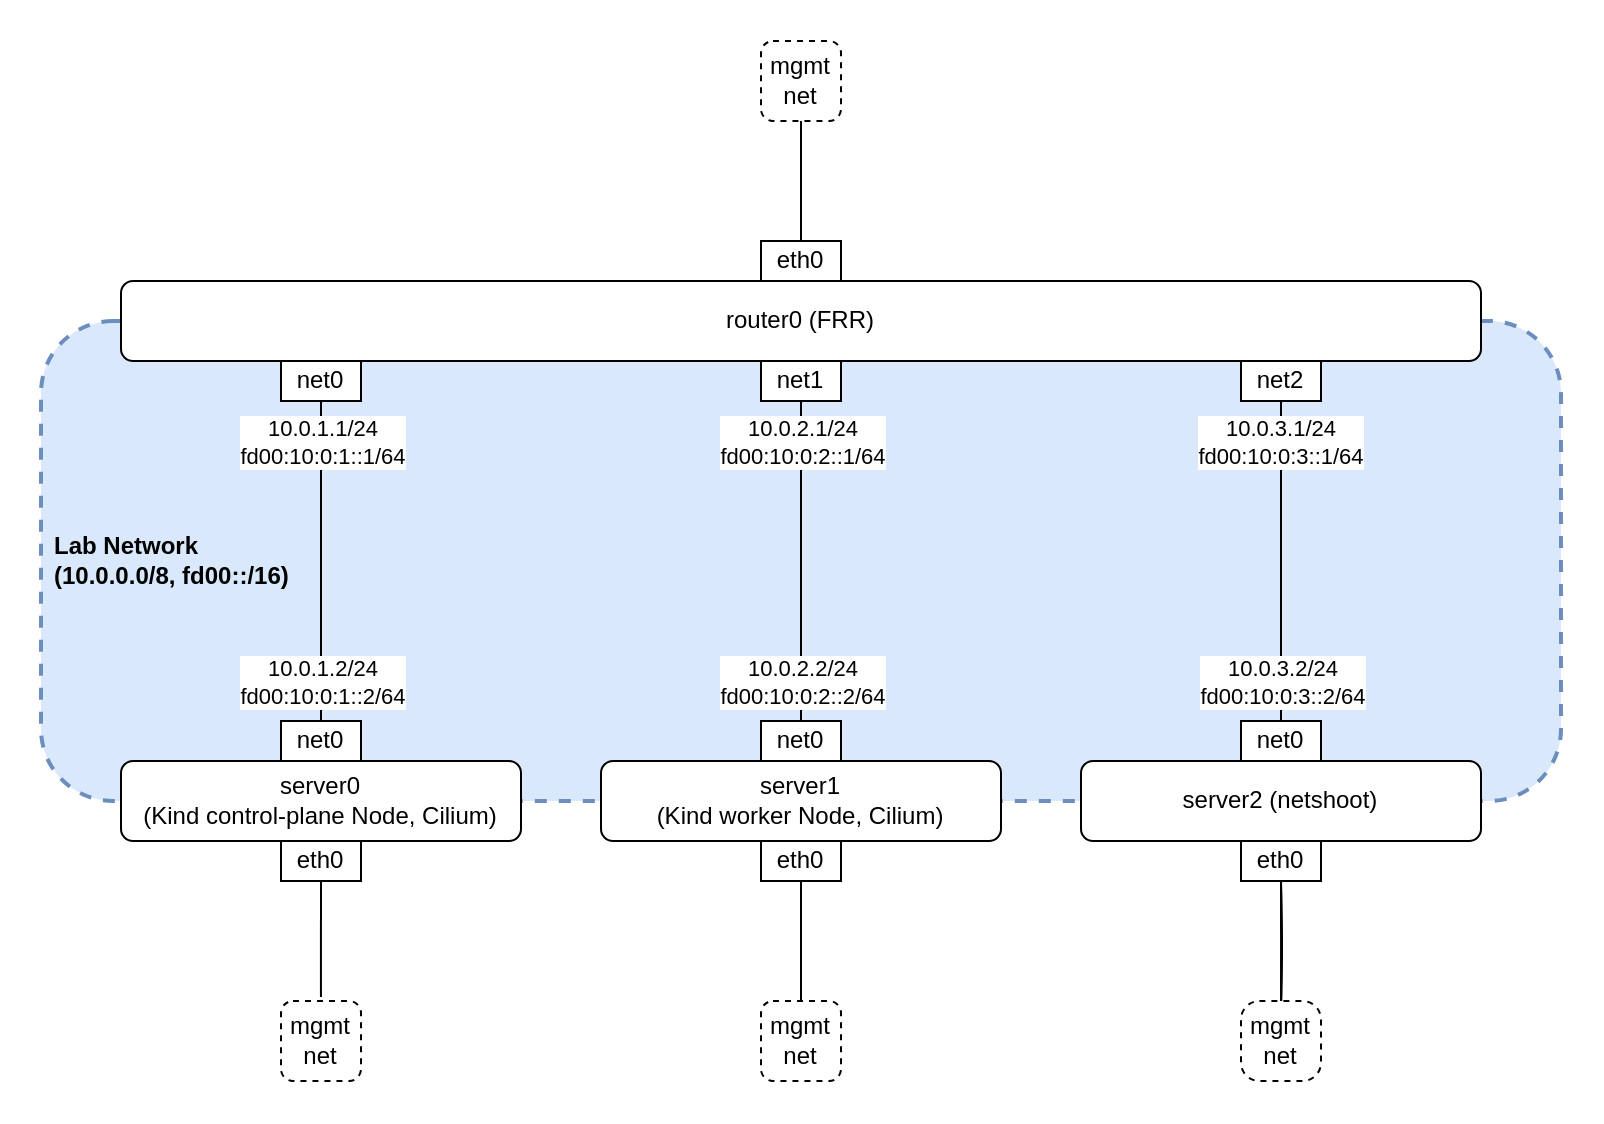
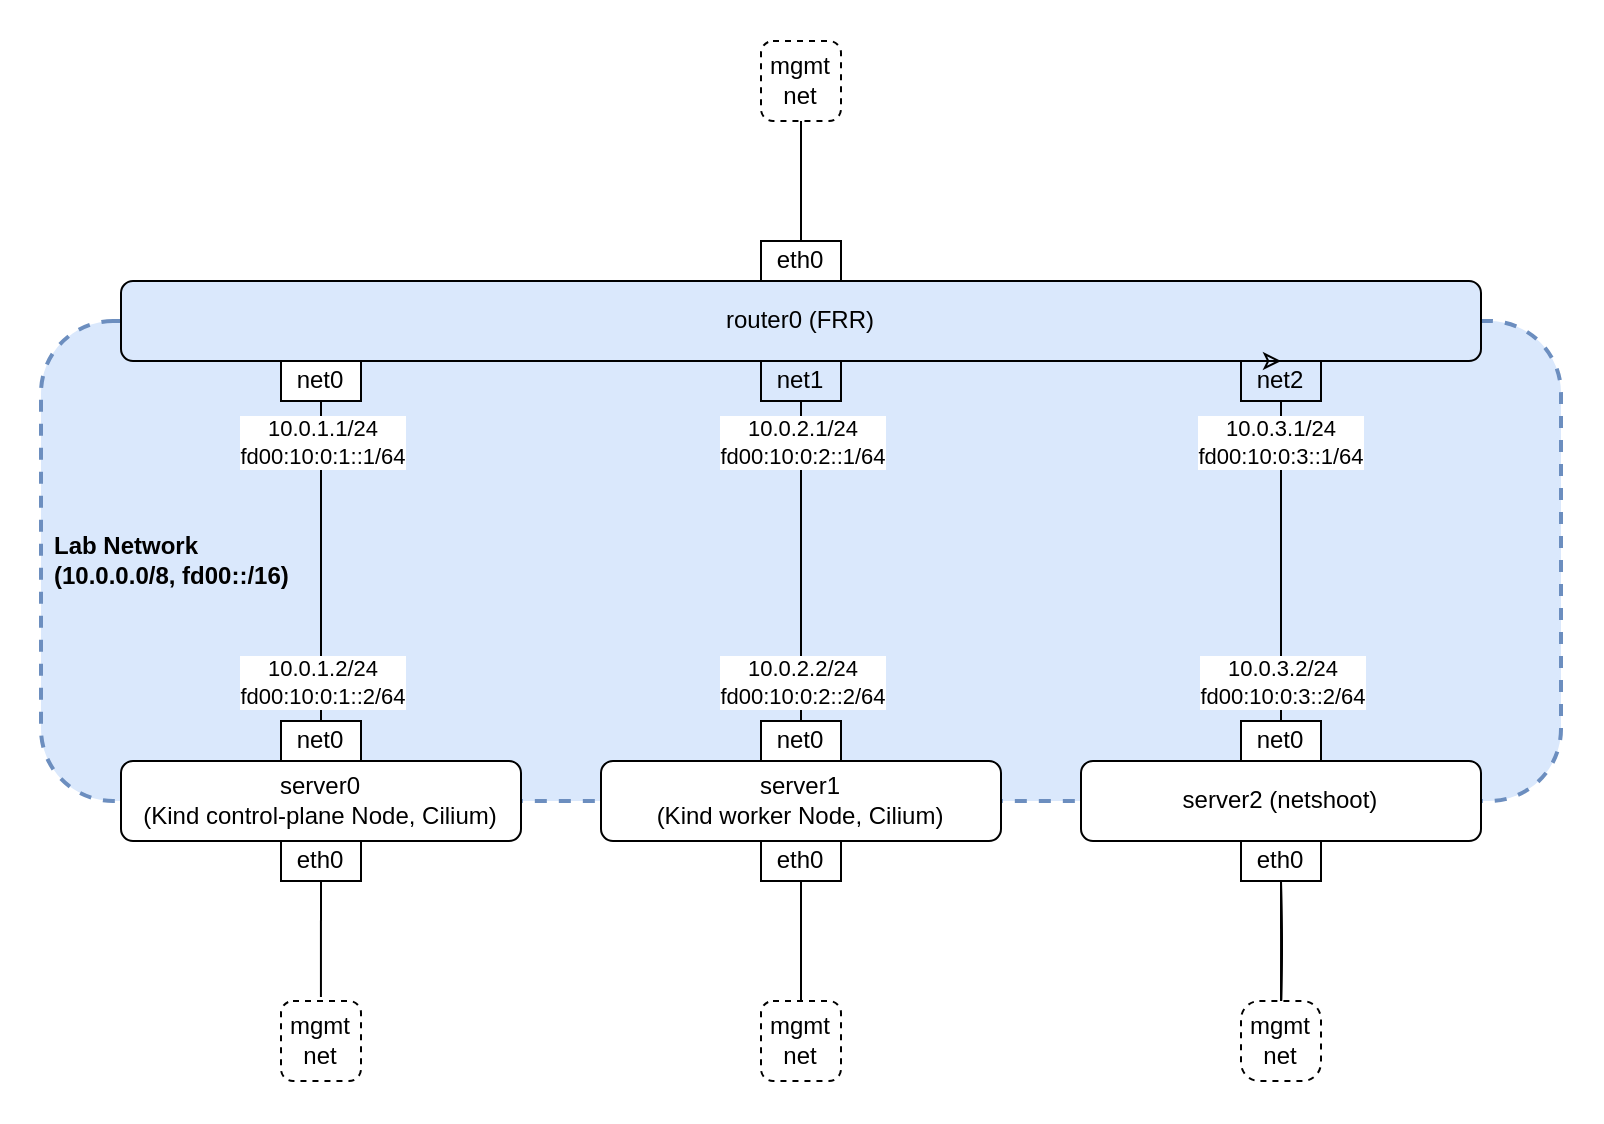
  <mxCell id="0" />
  <mxCell id="1" parent="0" />
  <mxCell id="2" value="&lt;span&gt;Lab Network&lt;br&gt;(10.0.0.0/8, fd00::/16)&lt;/span&gt;" style="rounded=1;whiteSpace=wrap;html=1;dashed=1;fillColor=#dae8fc;align=left;fontStyle=1;strokeWidth=2;spacingLeft=5;strokeColor=#6c8ebf;" parent="1" vertex="1"><mxGeometry x="20" y="160" width="760" height="240" as="geometry" /></mxCell>
  <mxCell id="3" style="rounded=0;orthogonalLoop=1;jettySize=auto;html=1;entryX=0.5;entryY=0;entryDx=0;entryDy=0;endArrow=none;endFill=0;exitX=0.5;exitY=1;exitDx=0;exitDy=0;" parent="1" source="12" target="18" edge="1"><mxGeometry relative="1" as="geometry"><mxPoint x="260" y="210" as="sourcePoint" /></mxGeometry></mxCell>
  <mxCell id="4" value="10.0.1.1/24&lt;br&gt;fd00:10:0:1::1/64" style="edgeLabel;html=1;align=center;verticalAlign=middle;resizable=0;points=[];" parent="3" vertex="1" connectable="0"><mxGeometry x="-0.074" y="2" relative="1" as="geometry"><mxPoint x="-2" y="-54" as="offset" /></mxGeometry></mxCell>
  <mxCell id="5" value="10.0.1.2/24&lt;br&gt;fd00:10:0:1::2/64" style="edgeLabel;html=1;align=center;verticalAlign=middle;resizable=0;points=[];" parent="3" vertex="1" connectable="0"><mxGeometry x="0.738" y="-1" relative="1" as="geometry"><mxPoint x="1" y="1" as="offset" /></mxGeometry></mxCell>
  <mxCell id="6" style="edgeStyle=none;rounded=0;orthogonalLoop=1;jettySize=auto;html=1;exitX=0.5;exitY=1;exitDx=0;exitDy=0;entryX=0.5;entryY=0;entryDx=0;entryDy=0;endArrow=none;endFill=0;startArrow=none;" parent="1" source="19" target="10" edge="1"><mxGeometry relative="1" as="geometry" /></mxCell>
  <mxCell id="7" style="edgeStyle=none;rounded=0;orthogonalLoop=1;jettySize=auto;html=1;exitX=0.5;exitY=1;exitDx=0;exitDy=0;entryX=0.5;entryY=0;entryDx=0;entryDy=0;endArrow=none;endFill=0;startArrow=none;" parent="1" source="15" target="22" edge="1"><mxGeometry relative="1" as="geometry" /></mxCell>
- <mxCell id="8" value="router0 (FRR)" style="rounded=1;whiteSpace=wrap;html=1;" parent="1" vertex="1"><mxGeometry x="60" y="140" width="680" height="40" as="geometry" /></mxCell>
+ <mxCell id="8" value="router0 (FRR)" style="rounded=1;whiteSpace=wrap;html=1;fillColor=#dae8fc;" parent="1" vertex="1"><mxGeometry x="60" y="140" width="680" height="40" as="geometry" /></mxCell>
  <mxCell id="9" value="server0&lt;br&gt;(Kind control-plane Node, Cilium)" style="rounded=1;whiteSpace=wrap;html=1;" parent="1" vertex="1"><mxGeometry x="60" y="380" width="200" height="40" as="geometry" /></mxCell>
  <mxCell id="10" value="server1&lt;br&gt;(Kind worker Node, Cilium)" style="rounded=1;whiteSpace=wrap;html=1;" parent="1" vertex="1"><mxGeometry x="300" y="380" width="200" height="40" as="geometry" /></mxCell>
  <mxCell id="11" value="server2 (netshoot)" style="rounded=1;whiteSpace=wrap;html=1;" parent="1" vertex="1"><mxGeometry x="540" y="380" width="200" height="40" as="geometry" /></mxCell>
  <mxCell id="12" value="net0" style="rounded=0;whiteSpace=wrap;html=1;" parent="1" vertex="1"><mxGeometry x="140" y="180" width="40" height="20" as="geometry" /></mxCell>
- <mxCell id="13" value="net1" style="rounded=0;whiteSpace=wrap;html=1;" parent="1" vertex="1"><mxGeometry x="380" y="180" width="40" height="20" as="geometry" /></mxCell>
+ <mxCell id="13" value="net1" style="rounded=0;whiteSpace=wrap;html=1;fillColor=#dae8fc;" parent="1" vertex="1"><mxGeometry x="380" y="180" width="40" height="20" as="geometry" /></mxCell>
  <mxCell id="14" value="" style="edgeStyle=none;rounded=0;orthogonalLoop=1;jettySize=auto;html=1;exitX=0.5;exitY=1;exitDx=0;exitDy=0;entryX=0.5;entryY=0;entryDx=0;entryDy=0;endArrow=open;endFill=0;" parent="1" source="8" target="13" edge="1"><mxGeometry relative="1" as="geometry"><mxPoint x="400" y="180" as="sourcePoint" /><mxPoint x="400" y="300" as="targetPoint" /></mxGeometry></mxCell>
- <mxCell id="15" value="net2" style="rounded=0;whiteSpace=wrap;html=1;" parent="1" vertex="1"><mxGeometry x="620" y="180" width="40" height="20" as="geometry" /></mxCell>
- <mxCell id="16" value="" style="edgeStyle=none;rounded=0;orthogonalLoop=1;jettySize=auto;html=1;exitX=0.75;exitY=1;exitDx=0;exitDy=0;entryX=0.5;entryY=0;entryDx=0;entryDy=0;endArrow=none;endFill=0;" parent="1" source="8" target="15" edge="1"><mxGeometry relative="1" as="geometry"><mxPoint x="450" y="180" as="sourcePoint" /><mxPoint x="640" y="300" as="targetPoint" /></mxGeometry></mxCell>
+ <mxCell id="15" value="net2" style="rounded=0;whiteSpace=wrap;html=1;fillColor=#dae8fc;" parent="1" vertex="1"><mxGeometry x="620" y="180" width="40" height="20" as="geometry" /></mxCell>
+ <mxCell id="16" value="" style="edgeStyle=none;rounded=0;orthogonalLoop=1;jettySize=auto;html=1;exitX=0.75;exitY=1;exitDx=0;exitDy=0;entryX=0.5;entryY=0;entryDx=0;entryDy=0;endArrow=classic;endFill=0;" parent="1" source="8" target="15" edge="1"><mxGeometry relative="1" as="geometry"><mxPoint x="450" y="180" as="sourcePoint" /><mxPoint x="640" y="300" as="targetPoint" /></mxGeometry></mxCell>
  <mxCell id="17" value="10.0.3.1/24&lt;br&gt;fd00:10:0:3::1/64" style="edgeLabel;html=1;align=center;verticalAlign=middle;resizable=0;points=[];" parent="16" vertex="1" connectable="0"><mxGeometry x="-0.067" y="-1" relative="1" as="geometry"><mxPoint x="37" y="39" as="offset" /></mxGeometry></mxCell>
  <mxCell id="18" value="net0" style="rounded=0;whiteSpace=wrap;html=1;" parent="1" vertex="1"><mxGeometry x="140" y="360" width="40" height="20" as="geometry" /></mxCell>
  <mxCell id="19" value="net0" style="rounded=0;whiteSpace=wrap;html=1;" parent="1" vertex="1"><mxGeometry x="380" y="360" width="40" height="20" as="geometry" /></mxCell>
  <mxCell id="20" value="" style="edgeStyle=none;rounded=0;orthogonalLoop=1;jettySize=auto;html=1;exitX=0.5;exitY=1;exitDx=0;exitDy=0;entryX=0.5;entryY=0;entryDx=0;entryDy=0;endArrow=none;endFill=0;startArrow=none;" parent="1" source="13" target="19" edge="1"><mxGeometry relative="1" as="geometry"><mxPoint x="400" y="200" as="sourcePoint" /><mxPoint x="400" y="300" as="targetPoint" /></mxGeometry></mxCell>
  <mxCell id="21" value="10.0.2.1/24&lt;br&gt;fd00:10:0:2::1/64" style="edgeLabel;html=1;align=center;verticalAlign=middle;resizable=0;points=[];" parent="20" vertex="1" connectable="0"><mxGeometry x="-0.1" y="-1" relative="1" as="geometry"><mxPoint x="1" y="-52" as="offset" /></mxGeometry></mxCell>
  <mxCell id="22" value="net0" style="rounded=0;whiteSpace=wrap;html=1;" parent="1" vertex="1"><mxGeometry x="620" y="360" width="40" height="20" as="geometry" /></mxCell>
  <mxCell id="23" value="10.0.2.2/24&lt;br&gt;fd00:10:0:2::2/64" style="edgeLabel;html=1;align=center;verticalAlign=middle;resizable=0;points=[];" parent="1" vertex="1" connectable="0"><mxGeometry x="400" y="340" as="geometry" /></mxCell>
  <mxCell id="24" value="10.0.3.2/24&lt;br&gt;fd00:10:0:3::2/64" style="edgeLabel;html=1;align=center;verticalAlign=middle;resizable=0;points=[];" parent="1" vertex="1" connectable="0"><mxGeometry x="640" y="340" as="geometry" /></mxCell>
  <mxCell id="25" style="edgeStyle=none;rounded=0;orthogonalLoop=1;jettySize=auto;html=1;exitX=0.5;exitY=1;exitDx=0;exitDy=0;entryX=0.147;entryY=-0.05;entryDx=0;entryDy=0;entryPerimeter=0;endArrow=none;endFill=0;" parent="1" source="26" edge="1"><mxGeometry relative="1" as="geometry"><mxPoint x="159.96" y="498" as="targetPoint" /></mxGeometry></mxCell>
  <mxCell id="26" value="eth0" style="rounded=0;whiteSpace=wrap;html=1;" parent="1" vertex="1"><mxGeometry x="140" y="420" width="40" height="20" as="geometry" /></mxCell>
  <mxCell id="27" style="edgeStyle=none;rounded=0;orthogonalLoop=1;jettySize=auto;html=1;exitX=0.5;exitY=1;exitDx=0;exitDy=0;entryX=0.5;entryY=0;entryDx=0;entryDy=0;endArrow=none;endFill=0;" parent="1" source="28" edge="1"><mxGeometry relative="1" as="geometry"><mxPoint x="400" y="500" as="targetPoint" /></mxGeometry></mxCell>
  <mxCell id="28" value="eth0" style="rounded=0;whiteSpace=wrap;html=1;" parent="1" vertex="1"><mxGeometry x="380" y="420" width="40" height="20" as="geometry" /></mxCell>
  <mxCell id="29" style="edgeStyle=none;rounded=0;orthogonalLoop=1;jettySize=auto;html=1;exitX=0.5;exitY=1;exitDx=0;exitDy=0;entryX=0.853;entryY=-0.025;entryDx=0;entryDy=0;entryPerimeter=0;endArrow=none;endFill=0;" parent="1" source="30" edge="1"><mxGeometry relative="1" as="geometry"><mxPoint x="640.04" y="499" as="targetPoint" /></mxGeometry></mxCell>
  <mxCell id="30" value="eth0" style="rounded=0;whiteSpace=wrap;html=1;" parent="1" vertex="1"><mxGeometry x="620" y="420" width="40" height="20" as="geometry" /></mxCell>
  <mxCell id="31" value="eth0" style="rounded=0;whiteSpace=wrap;html=1;" parent="1" vertex="1"><mxGeometry x="380" y="120" width="40" height="20" as="geometry" /></mxCell>
  <mxCell id="32" style="edgeStyle=none;rounded=0;orthogonalLoop=1;jettySize=auto;html=1;exitX=0.5;exitY=1;exitDx=0;exitDy=0;entryX=0.5;entryY=0;entryDx=0;entryDy=0;endArrow=none;endFill=0;" parent="1" target="31" edge="1"><mxGeometry relative="1" as="geometry"><mxPoint x="400" y="60" as="sourcePoint" /><mxPoint x="400" y="120" as="targetPoint" /></mxGeometry></mxCell>
  <mxCell id="33" value="mgmt net" style="rounded=1;whiteSpace=wrap;html=1;dashed=1;fillColor=default;" parent="1" vertex="1"><mxGeometry x="140" y="500" width="40" height="40" as="geometry" /></mxCell>
  <mxCell id="34" value="mgmt net" style="rounded=1;whiteSpace=wrap;html=1;dashed=1;fillColor=default;" parent="1" vertex="1"><mxGeometry x="380" y="500" width="40" height="40" as="geometry" /></mxCell>
  <mxCell id="35" value="" style="edgeStyle=orthogonalEdgeStyle;rounded=0;orthogonalLoop=1;jettySize=auto;html=1;endArrow=none;endFill=0;" parent="1" target="30" edge="1"><mxGeometry relative="1" as="geometry"><mxPoint x="640" y="500" as="sourcePoint" /></mxGeometry></mxCell>
  <mxCell id="36" value="" style="edgeStyle=orthogonalEdgeStyle;rounded=0;orthogonalLoop=1;jettySize=auto;html=1;endArrow=none;endFill=0;" parent="1" target="30" edge="1"><mxGeometry relative="1" as="geometry"><mxPoint x="640" y="510" as="sourcePoint" /></mxGeometry></mxCell>
  <mxCell id="37" value="mgmt net" style="rounded=1;whiteSpace=wrap;html=1;dashed=1;fillColor=default;arcSize=23;" parent="1" vertex="1"><mxGeometry x="620" y="500" width="40" height="40" as="geometry" /></mxCell>
  <mxCell id="38" value="" style="edgeStyle=orthogonalEdgeStyle;rounded=0;orthogonalLoop=1;jettySize=auto;html=1;endArrow=none;endFill=0;exitX=0.5;exitY=1;exitDx=0;exitDy=0;" parent="1" source="39" target="31" edge="1"><mxGeometry relative="1" as="geometry" /></mxCell>
  <mxCell id="39" value="mgmt net" style="rounded=1;whiteSpace=wrap;html=1;dashed=1;fillColor=default;" parent="1" vertex="1"><mxGeometry x="380" width="40" height="40" as="geometry" y="20" /></mxCell>
